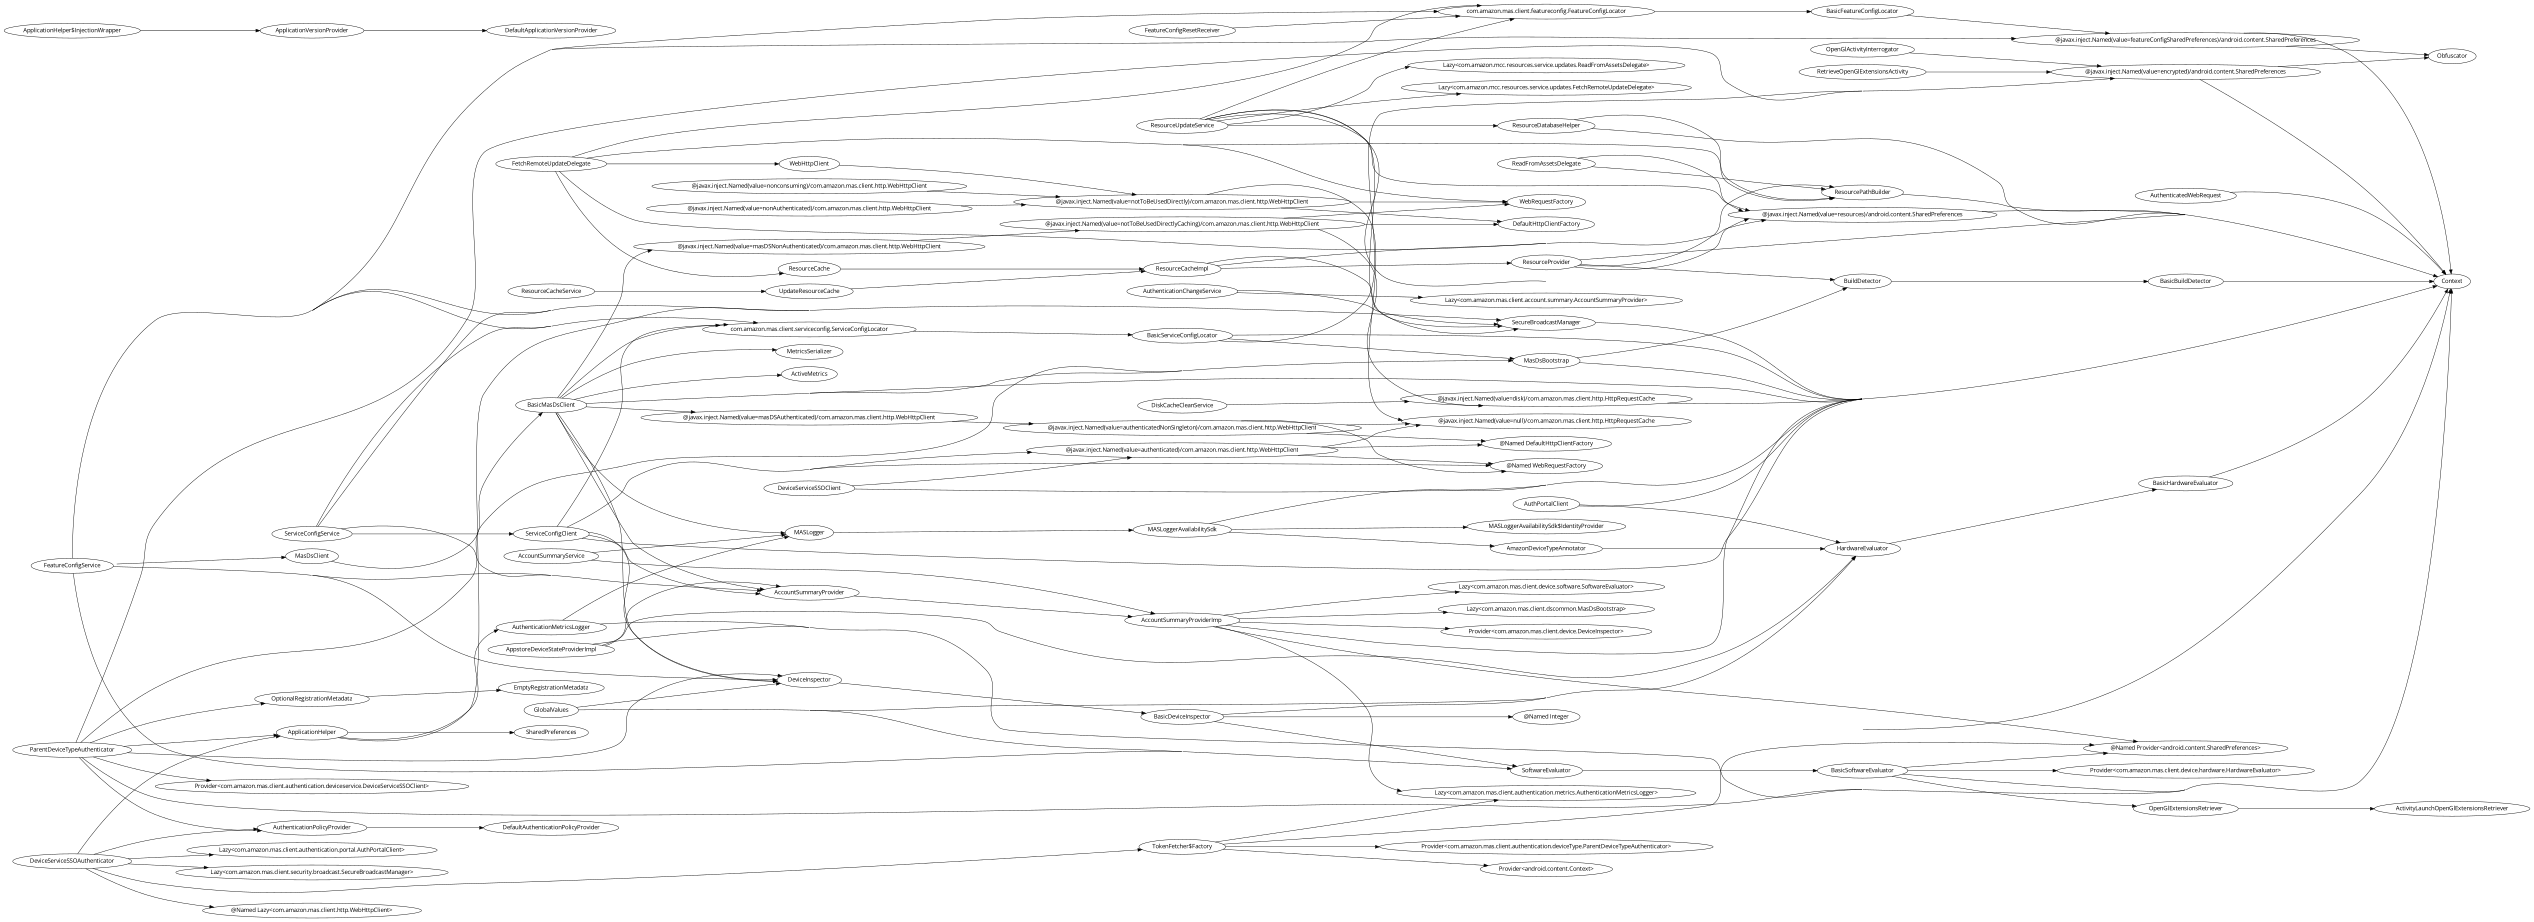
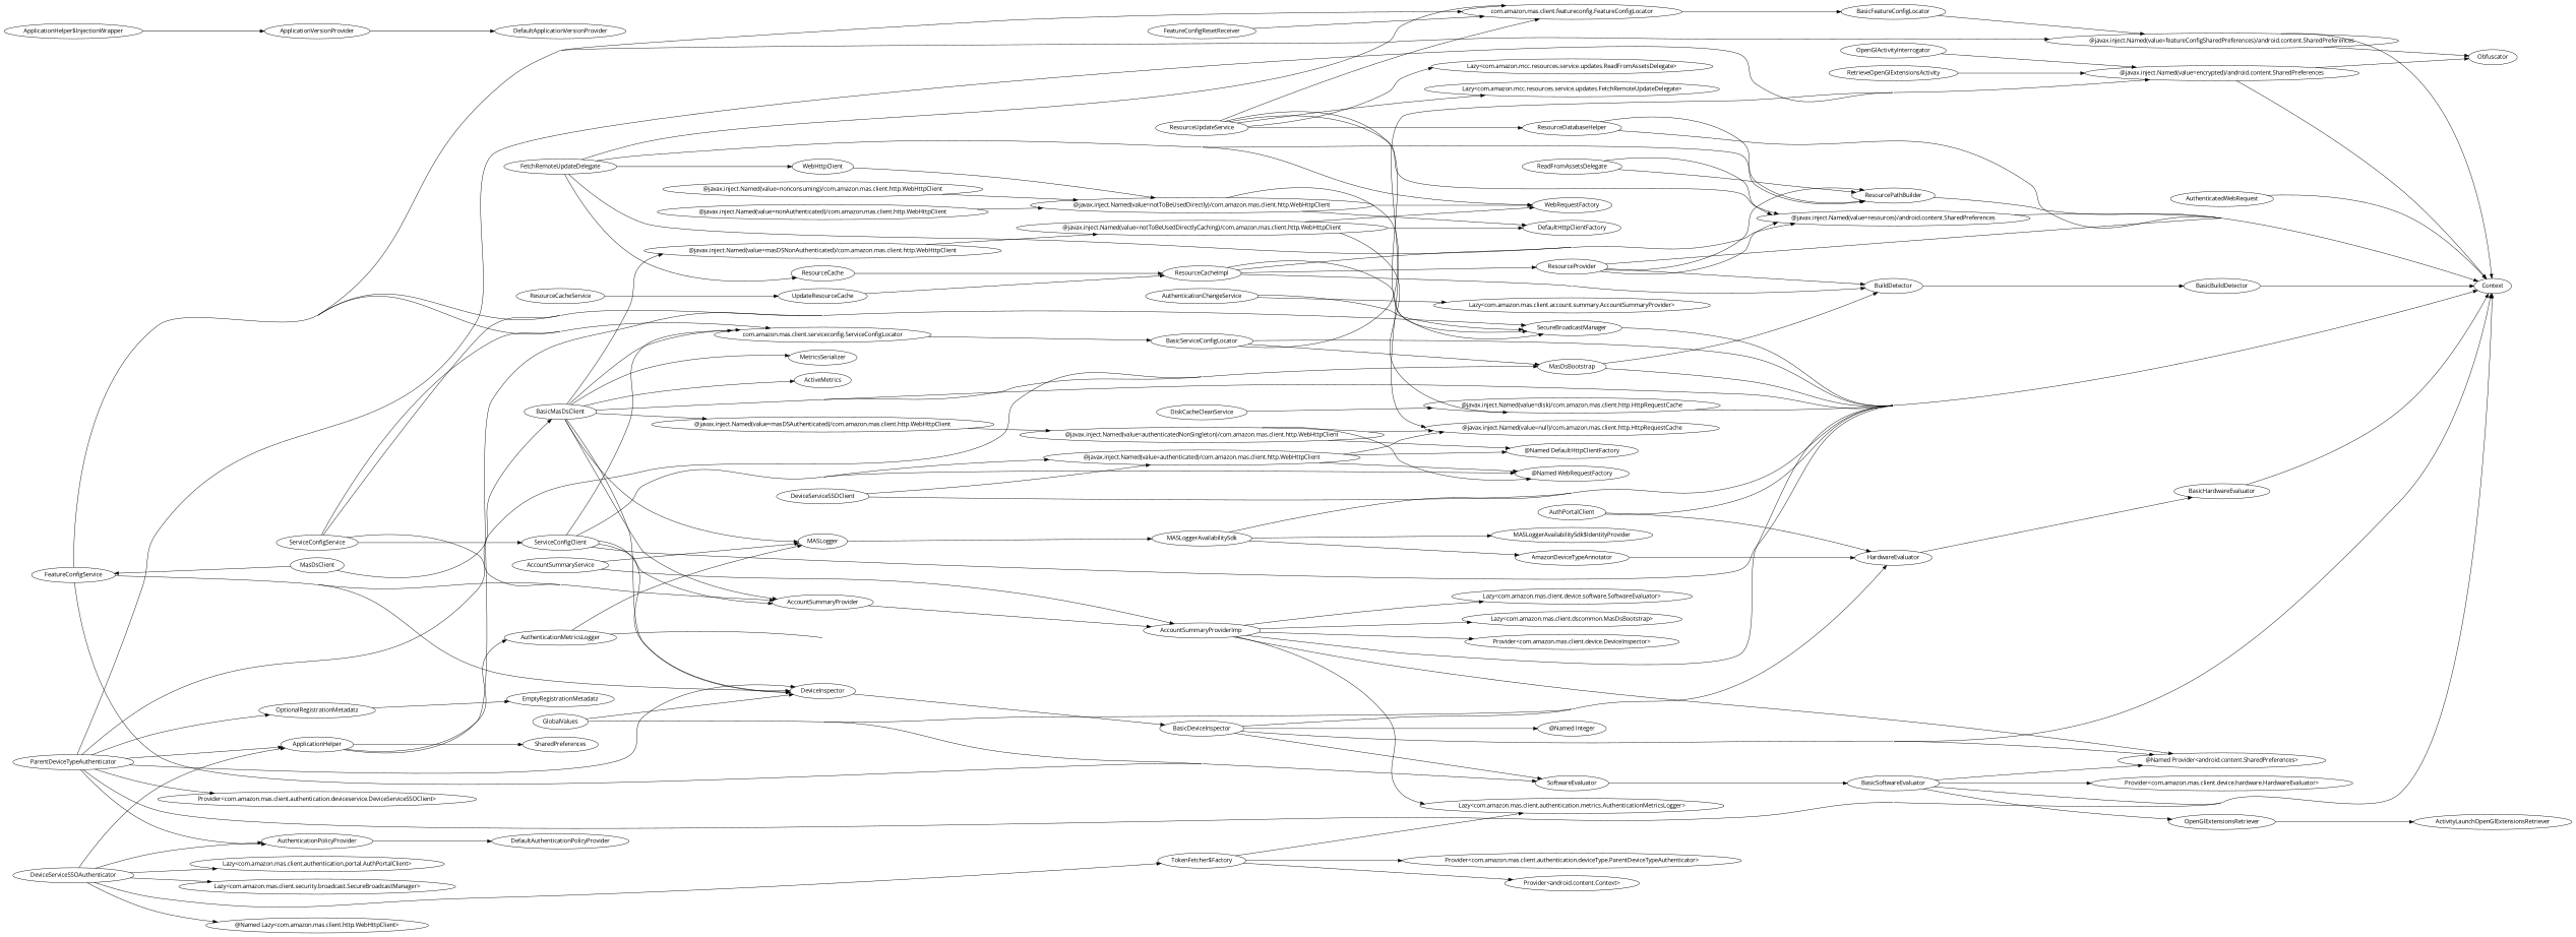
  digraph {
    concentrate=true
    fontname="Open Sans"
    rankdir=LR
    node [fontname="Open Sans"]
    edge [fontname="Open Sans"]
    n1 [label="@javax.inject.Named(value=authenticated)/com.amazon.mas.client.http.WebHttpClient"]
    n2 [label="@Named DefaultHttpClientFactory"]
    n3 [label="@Named WebRequestFactory"]
    n4 [label="@javax.inject.Named(value=null)/com.amazon.mas.client.http.HttpRequestCache"]
    n5 [label="@javax.inject.Named(value=authenticatedNonSingleton)/com.amazon.mas.client.http.WebHttpClient"]
    n6 [label="@javax.inject.Named(value=disk)/com.amazon.mas.client.http.HttpRequestCache"]
    Context
    n8 [label="@javax.inject.Named(value=encrypted)/android.content.SharedPreferences"]
    Obfuscator
    n10 [label="@javax.inject.Named(value=featureConfigSharedPreferences)/android.content.SharedPreferences"]
    n11 [label="@javax.inject.Named(value=masDSAuthenticated)/com.amazon.mas.client.http.WebHttpClient"]
    n12 [label="@javax.inject.Named(value=masDSNonAuthenticated)/com.amazon.mas.client.http.WebHttpClient"]
    n13 [label="@javax.inject.Named(value=notToBeUsedDirectlyCaching)/com.amazon.mas.client.http.WebHttpClient"]
    DefaultHttpClientFactory
    WebRequestFactory
    n16 [label="@javax.inject.Named(value=nonAuthenticated)/com.amazon.mas.client.http.WebHttpClient"]
    n17 [label="@javax.inject.Named(value=notToBeUsedDirectly)/com.amazon.mas.client.http.WebHttpClient"]
    n18 [label="@javax.inject.Named(value=nonconsuming)/com.amazon.mas.client.http.WebHttpClient"]
    n19 [label="@javax.inject.Named(value=resources)/android.content.SharedPreferences"]
    AccountSummaryProvider
    AccountSummaryProviderImpl
    n22 [label="@Named Provider<android.content.SharedPreferences>"]
    n23 [label="Provider<com.amazon.mas.client.device.DeviceInspector>"]
    n24 [label="Lazy<com.amazon.mas.client.authentication.metrics.AuthenticationMetricsLogger>"]
    n25 [label="Lazy<com.amazon.mas.client.device.software.SoftwareEvaluator>"]
    n26 [label="Lazy<com.amazon.mas.client.dscommon.MasDsBootstrap>"]
    AccountSummaryService
    MASLogger
    SecureBroadcastManager
    AmazonDeviceTypeAnnotator
    HardwareEvaluator
    BasicHardwareEvaluator
    n33 [label="ApplicationHelper$InjectionWrapper"]
    ApplicationVersionProvider
    DefaultApplicationVersionProvider
-   AppstoreDeviceStateProviderImpl
    AuthPortalClient
    AuthenticatedWebRequest
    AuthenticationChangeService
    n40 [label="Lazy<com.amazon.mas.client.account.summary.AccountSummaryProvider>"]
    AuthenticationMetricsLogger
    MASLoggerAvailabilitySdk
    n43 [label="MASLoggerAvailabilitySdk$IdentityProvider"]
    AuthenticationPolicyProvider
    DefaultAuthenticationPolicyProvider
    BasicBuildDetector
    n47 [label="@Named Integer"]
    BasicDeviceInspector
    SoftwareEvaluator
    BasicSoftwareEvaluator
    n51 [label="Provider<com.amazon.mas.client.device.hardware.HardwareEvaluator>"]
    OpenGlExtensionsRetriever
    BasicFeatureConfigLocator
    BasicMasDsClient
    MasDsBootstrap
    DeviceInspector
    ActiveMetrics
    MetricsSerializer
    n59 [label="com.amazon.mas.client.serviceconfig.ServiceConfigLocator"]
    BuildDetector
    BasicServiceConfigLocator
    ActivityLaunchOpenGlExtensionsRetriever
    DeviceServiceSSOAuthenticator
    n64 [label=ApplicationHelper]
    n65 [label="@Named Lazy<com.amazon.mas.client.http.WebHttpClient>"]
    n66 [label="Lazy<com.amazon.mas.client.authentication.portal.AuthPortalClient>"]
    n67 [label="Lazy<com.amazon.mas.client.security.broadcast.SecureBroadcastManager>"]
    n68 [label="TokenFetcher$Factory"]
    SharedPreferences
    n70 [label="Provider<android.content.Context>"]
    n71 [label="Provider<com.amazon.mas.client.authentication.deviceType.ParentDeviceTypeAuthenticator>"]
    DeviceServiceSSOClient
    DiskCacheCleanService
    n74 [label="com.amazon.mas.client.featureconfig.FeatureConfigLocator"]
    FeatureConfigResetReceiver
    FeatureConfigService
    MasDsClient
    FetchRemoteUpdateDelegate
    ResourcePathBuilder
    WebHttpClient
    ResourceCache
    ResourceCacheImpl
    ResourceProvider
    GlobalValues
    OpenGlActivityInterrogator
    OptionalRegistrationMetadata
    EmptyRegistrationMetadata
    ParentDeviceTypeAuthenticator
    n89 [label="Provider<com.amazon.mas.client.authentication.deviceservice.DeviceServiceSSOClient>"]
    ReadFromAssetsDelegate
    ResourceCacheService
    UpdateResourceCache
    ResourceDatabaseHelper
    ResourceUpdateService
    n95 [label="Lazy<com.amazon.mcc.resources.service.updates.FetchRemoteUpdateDelegate>"]
    n96 [label="Lazy<com.amazon.mcc.resources.service.updates.ReadFromAssetsDelegate>"]
    RetrieveOpenGlExtensionsActivity
    ServiceConfigClient
    ServiceConfigService
    n1 -> n2
    n1 -> n3
    n1 -> n4
    n5 -> n2
    n5 -> n3
    n5 -> n4
    n6 -> Context
    n8 -> Context
    n8 -> Obfuscator
    n10 -> Context
    n10 -> Obfuscator
    n11 -> n5
    n12 -> n13
    n13 -> n6
    n13 -> DefaultHttpClientFactory
    n13 -> WebRequestFactory
    n16 -> n17
    n17 -> n4
    n17 -> DefaultHttpClientFactory
    n17 -> WebRequestFactory
    n18 -> n17
    n19 -> Context
    AccountSummaryProvider -> AccountSummaryProviderImpl
    AccountSummaryProviderImpl -> Context
    AccountSummaryProviderImpl -> n22
    AccountSummaryProviderImpl -> n23
    AccountSummaryProviderImpl -> n24
    AccountSummaryProviderImpl -> n25
    AccountSummaryProviderImpl -> n26
    AccountSummaryService -> AccountSummaryProviderImpl
    AccountSummaryService -> MASLogger
    MASLogger -> MASLoggerAvailabilitySdk
    SecureBroadcastManager -> Context
    AmazonDeviceTypeAnnotator -> HardwareEvaluator
    HardwareEvaluator -> BasicHardwareEvaluator
    BasicHardwareEvaluator -> Context
    n33 -> ApplicationVersionProvider
    ApplicationVersionProvider -> DefaultApplicationVersionProvider
-   AppstoreDeviceStateProviderImpl -> Context
-   AppstoreDeviceStateProviderImpl -> AccountSummaryProvider
-   AppstoreDeviceStateProviderImpl -> HardwareEvaluator
    AuthPortalClient -> Context
    AuthPortalClient -> HardwareEvaluator
    AuthenticatedWebRequest -> Context
    AuthenticationChangeService -> SecureBroadcastManager
    AuthenticationChangeService -> n40
    AuthenticationMetricsLogger -> Context
    AuthenticationMetricsLogger -> MASLogger
    MASLoggerAvailabilitySdk -> Context
    MASLoggerAvailabilitySdk -> AmazonDeviceTypeAnnotator
    MASLoggerAvailabilitySdk -> n43
    AuthenticationPolicyProvider -> DefaultAuthenticationPolicyProvider
    BasicBuildDetector -> Context
    BasicDeviceInspector -> Context
    BasicDeviceInspector -> HardwareEvaluator
    BasicDeviceInspector -> n47
    BasicDeviceInspector -> SoftwareEvaluator
    SoftwareEvaluator -> BasicSoftwareEvaluator
    BasicSoftwareEvaluator -> Context
    BasicSoftwareEvaluator -> n22
    BasicSoftwareEvaluator -> n51
    BasicSoftwareEvaluator -> OpenGlExtensionsRetriever
    OpenGlExtensionsRetriever -> ActivityLaunchOpenGlExtensionsRetriever
    BasicFeatureConfigLocator -> n10
    BasicMasDsClient -> Context
    BasicMasDsClient -> n11
    BasicMasDsClient -> n12
    BasicMasDsClient -> AccountSummaryProvider
    BasicMasDsClient -> MASLogger
    BasicMasDsClient -> MasDsBootstrap
    BasicMasDsClient -> DeviceInspector
    BasicMasDsClient -> ActiveMetrics
    BasicMasDsClient -> MetricsSerializer
    BasicMasDsClient -> n59
    MasDsBootstrap -> Context
    MasDsBootstrap -> BuildDetector
    DeviceInspector -> BasicDeviceInspector
    n59 -> BasicServiceConfigLocator
    BuildDetector -> BasicBuildDetector
    BasicServiceConfigLocator -> Context
    BasicServiceConfigLocator -> n8
    BasicServiceConfigLocator -> MasDsBootstrap
    DeviceServiceSSOAuthenticator -> AuthenticationPolicyProvider
    DeviceServiceSSOAuthenticator -> n64
    DeviceServiceSSOAuthenticator -> n65
    DeviceServiceSSOAuthenticator -> n66
    DeviceServiceSSOAuthenticator -> n67
    DeviceServiceSSOAuthenticator -> n68
    n64 -> SecureBroadcastManager
    n64 -> AuthenticationMetricsLogger
    n64 -> SharedPreferences
-   n68 -> n22
+   BasicDeviceInspector -> n22
    n68 -> n24
    n68 -> n70
    n68 -> n71
    DeviceServiceSSOClient -> n1
    DeviceServiceSSOClient -> Context
    DiskCacheCleanService -> n6
    n74 -> BasicFeatureConfigLocator
    FeatureConfigResetReceiver -> n74
    FeatureConfigService -> n10
    FeatureConfigService -> AccountSummaryProvider
    FeatureConfigService -> SecureBroadcastManager
    FeatureConfigService -> SoftwareEvaluator
    FeatureConfigService -> DeviceInspector
    FeatureConfigService -> n59
    FeatureConfigService -> n74
-   FeatureConfigService -> MasDsClient
+   MasDsClient -> FeatureConfigService
    MasDsClient -> BasicMasDsClient
    FetchRemoteUpdateDelegate -> WebRequestFactory
    FetchRemoteUpdateDelegate -> n19
    FetchRemoteUpdateDelegate -> n74
    FetchRemoteUpdateDelegate -> ResourcePathBuilder
    FetchRemoteUpdateDelegate -> WebHttpClient
    FetchRemoteUpdateDelegate -> ResourceCache
    ResourcePathBuilder -> Context
    WebHttpClient -> n17
    ResourceCache -> ResourceCacheImpl
    ResourceCacheImpl -> n19
    ResourceCacheImpl -> SecureBroadcastManager
    ResourceCacheImpl -> ResourceProvider
    ResourceProvider -> Context
    ResourceProvider -> n19
    ResourceProvider -> BuildDetector
    ResourceProvider -> ResourcePathBuilder
    GlobalValues -> HardwareEvaluator
    GlobalValues -> SoftwareEvaluator
    GlobalValues -> DeviceInspector
    OpenGlActivityInterrogator -> n8
    OptionalRegistrationMetadata -> EmptyRegistrationMetadata
    ParentDeviceTypeAuthenticator -> Context
    ParentDeviceTypeAuthenticator -> n8
    ParentDeviceTypeAuthenticator -> AuthenticationPolicyProvider
    ParentDeviceTypeAuthenticator -> MasDsBootstrap
    ParentDeviceTypeAuthenticator -> DeviceInspector
    ParentDeviceTypeAuthenticator -> n64
    ParentDeviceTypeAuthenticator -> OptionalRegistrationMetadata
    ParentDeviceTypeAuthenticator -> n89
    ReadFromAssetsDelegate -> n19
    ReadFromAssetsDelegate -> ResourcePathBuilder
    ResourceCacheService -> UpdateResourceCache
    UpdateResourceCache -> ResourceCacheImpl
    ResourceDatabaseHelper -> Context
    ResourceDatabaseHelper -> ResourcePathBuilder
    ResourceUpdateService -> n19
    ResourceUpdateService -> SecureBroadcastManager
-   ResourceUpdateService -> BuildDetector
+   ResourceCacheImpl -> BuildDetector
    ResourceUpdateService -> n74
    ResourceUpdateService -> ResourceDatabaseHelper
    ResourceUpdateService -> n95
    ResourceUpdateService -> n96
    RetrieveOpenGlExtensionsActivity -> n8
    ServiceConfigClient -> n1
    ServiceConfigClient -> n3
    ServiceConfigClient -> Context
    ServiceConfigClient -> AccountSummaryProvider
    ServiceConfigClient -> DeviceInspector
    ServiceConfigClient -> n59
    ServiceConfigService -> AccountSummaryProvider
    ServiceConfigService -> SecureBroadcastManager
    ServiceConfigService -> n59
    ServiceConfigService -> ServiceConfigClient
  }
